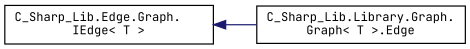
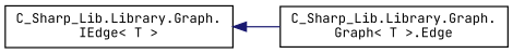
  digraph {
    rankdir=LR
    fontname="JetBrains Mono"
    node [color=black fillcolor=white fontname="JetBrains Mono" fontsize=10 shape=record style=filled]
-   n1 [height=0.2 label="C_Sharp_Lib.Edge.Graph.\lIEdge\< T \>" width=0.4]
+   n1 [height=0.2 label="C_Sharp_Lib.Library.Graph.\lIEdge\< T \>" width=0.4]
    n2 [height=0.2 label="C_Sharp_Lib.Library.Graph.\lGraph\< T \>.Edge" width=0.4]
    n1 -> n2 [color=midnightblue dir=back fontname="JetBrains Mono" fontsize=10 labelfontname=Helvetica labelfontsize=10 style=solid]
  }
